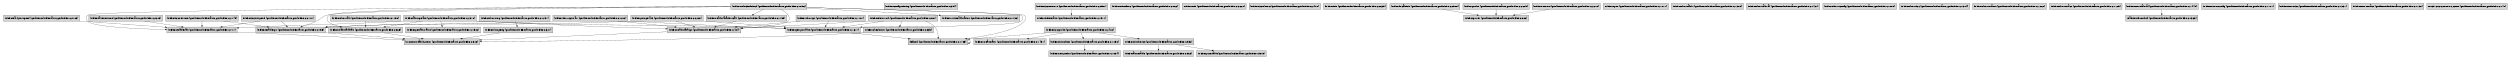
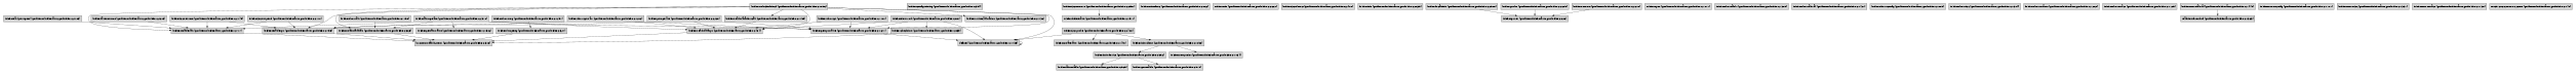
  digraph {
    rankdir=TB
    node [shape=box style=filled]
    n1 [label="defined [gn_liteon_ltr558_auto/gn_ltr558.c:1735]"]
    n2 [label="hwmsen_read_byte_sr [gn_liteon_ltr558_auto/gn_ltr558.c:308]"]
    n3 [label="ltr558_WriteCalibration [gn_liteon_ltr558_auto/gn_ltr558.c:1736]"]
    n4 [label="ltr558_als_enable [gn_liteon_ltr558_auto/gn_ltr558.c:565]"]
    n5 [label="ltr558_als_operate [gn_liteon_ltr558_auto/gn_ltr558.c:2310]"]
    n6 [label="ltr558_enable_als [gn_liteon_ltr558_auto/gn_ltr558.c:717]"]
    n7 [label="ltr558_get_als_value [gn_liteon_ltr558_auto/gn_ltr558.c:1582]"]
    n8 [label="ltr558_get_ps_value [gn_liteon_ltr558_auto/gn_ltr558.c:1671]"]
    n9 [label="ltr558_read_data_als [gn_liteon_ltr558_auto/gn_ltr558.c:365]"]
    n10 [label="ltr558_read_data_ps [gn_liteon_ltr558_auto/gn_ltr558.c:484]"]
    n11 [label="ltr558_check_intr [gn_liteon_ltr558_auto/gn_ltr558.c:839]"]
    n12 [label="ltr558_config_timing [gn_liteon_ltr558_auto/gn_ltr558.c:354]"]
    n13 [label="ltr558_create_attr [gn_liteon_ltr558_auto/gn_ltr558.c:1491]"]
    n14 [label="ltr558_delete_attr [gn_liteon_ltr558_auto/gn_ltr558.c:1511]"]
    n15 [label="ltr558_dumpReg [gn_liteon_ltr558_auto/gn_ltr558.c:327]"]
    n16 [label="ltr558_early_suspend [gn_liteon_ltr558_auto/gn_ltr558.c:2183]"]
    n17 [label="ltr558_eint_func [gn_liteon_ltr558_auto/gn_ltr558.c:866]"]
    n18 [label="ltr558_eint_work [gn_liteon_ltr558_auto/gn_ltr558.c:881]"]
    n19 [label="ltr558_enable_ps [gn_liteon_ltr558_auto/gn_ltr558.c:755]"]
    n20 [label="ltr558_exit [gn_liteon_ltr558_auto/gn_ltr558.c:2660]"]
    n21 [label="ltr558_i2c_detect [gn_liteon_ltr558_auto/gn_ltr558.c:2400]"]
    n22 [label="ltr558_i2c_probe [gn_liteon_ltr558_auto/gn_ltr558.c:2408]"]
    n23 [label="ltr558_init_client [gn_liteon_ltr558_auto/gn_ltr558.c:1058]"]
    n24 [label="ltr558_init_device [gn_liteon_ltr558_auto/gn_ltr558.c:592]"]
    n25 [label="ltr558_setup_eint [gn_liteon_ltr558_auto/gn_ltr558.c:1034]"]
    n26 [label="ltr558_ps_enable [gn_liteon_ltr558_auto/gn_ltr558.c:515]"]
    n27 [label="ltr558_i2c_remove [gn_liteon_ltr558_auto/gn_ltr558.c:2557]"]
    n28 [label="ltr558_i2c_resume [gn_liteon_ltr558_auto/gn_ltr558.c:2145]"]
    n29 [label="ltr558_i2c_suspend [gn_liteon_ltr558_auto/gn_ltr558.c:2110]"]
    n30 [label="ltr558_init [gn_liteon_ltr558_auto/gn_ltr558.c:2639]"]
    n31 [label="ltr558_late_resume [gn_liteon_ltr558_auto/gn_ltr558.c:2203]"]
    n32 [label="ltr558_local_init [gn_liteon_ltr558_auto/gn_ltr558.c:2588]"]
    n33 [label="ltr558_power [gn_liteon_ltr558_auto/gn_ltr558.c:686]"]
    n34 [label="ltr558_open [gn_liteon_ltr558_auto/gn_ltr558.c:1877]"]
    n35 [label="ltr558_probe [gn_liteon_ltr558_auto/gn_ltr558.c:2605]"]
    n36 [label="ltr558_ps_operate [gn_liteon_ltr558_auto/gn_ltr558.c:2228]"]
    n37 [label="ltr558_read_data_for_cali [gn_liteon_ltr558_auto/gn_ltr558.c:1759]"]
    n38 [label="ltr558_remove [gn_liteon_ltr558_auto/gn_ltr558.c:2618]"]
    n39 [label="ltr558_show_als [gn_liteon_ltr558_auto/gn_ltr558.c:1158]"]
    n40 [label="ltr558_show_alslv [gn_liteon_ltr558_auto/gn_ltr558.c:1389]"]
    n41 [label="ltr558_show_alsval [gn_liteon_ltr558_auto/gn_ltr558.c:1427]"]
    n42 [label="ltr558_show_config [gn_liteon_ltr558_auto/gn_ltr558.c:1085]"]
    n43 [label="ltr558_show_i2c [gn_liteon_ltr558_auto/gn_ltr558.c:1304]"]
    n44 [label="ltr558_show_ps [gn_liteon_ltr558_auto/gn_ltr558.c:1181]"]
    n45 [label="ltr558_show_ps_raw [gn_liteon_ltr558_auto/gn_ltr558.c:1202]"]
    n46 [label="ltr558_show_reg [gn_liteon_ltr558_auto/gn_ltr558.c:1251]"]
    n47 [label="ltr558_show_status [gn_liteon_ltr558_auto/gn_ltr558.c:1268]"]
    n48 [label="ltr558_show_trace [gn_liteon_ltr558_auto/gn_ltr558.c:1125]"]
    n49 [label="read_int_from_buf [gn_liteon_ltr558_auto/gn_ltr558.c:1363]"]
    n50 [label="ltr558_store_alsval [gn_liteon_ltr558_auto/gn_ltr558.c:1445]"]
    n51 [label="ltr558_store_config [gn_liteon_ltr558_auto/gn_ltr558.c:1101]"]
    n52 [label="ltr558_store_i2c [gn_liteon_ltr558_auto/gn_ltr558.c:1337]"]
    n53 [label="ltr558_store_trace [gn_liteon_ltr558_auto/gn_ltr558.c:1138]"]
    n54 [label="ltr558_unlocked_ioctl [gn_liteon_ltr558_auto/gn_ltr558.c:1896]"]
    n55 [label="mt6516_I2C_DEBUGCTRL [gn_liteon_ltr558_auto/gn_ltr558.c:148]"]
    n1 -> n1
    n5 -> n6
    n5 -> n7
    n5 -> n8
    n5 -> n9
    n5 -> n10
    n6 -> n2
    n8 -> n1
    n9 -> n2
    n10 -> n2
    n11 -> n2
    n15 -> n2
    n16 -> n6
    n18 -> n1
    n18 -> n8
    n18 -> n10
    n18 -> n11
    n19 -> n2
    n22 -> n1
    n22 -> n13
    n22 -> n23
-   n22 -> n24
+   n23 -> n24
    n23 -> n25
    n24 -> n4
    n24 -> n26
    n27 -> n14
    n28 -> n6
    n28 -> n19
    n29 -> n6
    n29 -> n19
    n31 -> n6
    n32 -> n33
    n35 -> n33
    n36 -> n8
    n36 -> n10
    n36 -> n19
    n37 -> n10
    n38 -> n33
    n39 -> n9
    n44 -> n8
    n44 -> n10
    n45 -> n8
    n45 -> n10
    n45 -> n19
    n46 -> n15
    n50 -> n49
    n54 -> n1
    n54 -> n3
    n54 -> n6
    n54 -> n8
    n54 -> n9
    n54 -> n10
    n54 -> n19
    n54 -> n37
  }
